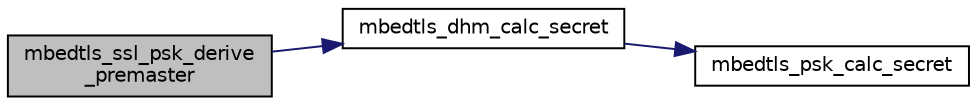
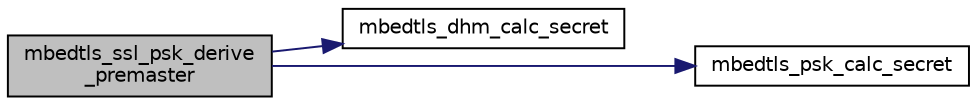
  digraph {
    rankdir=LR
    node [color=black fillcolor=white fontname=Helvetica fontsize=10 shape=record style=filled]
    edge [color=midnightblue fontname=Helvetica fontsize=10 labelfontname=Helvetica labelfontsize=10 style=solid]
    n1 [fillcolor=grey75 fontcolor=black height=0.2 label="mbedtls_ssl_psk_derive\l_premaster" width=0.4]
    n2 [height=0.2 label=mbedtls_dhm_calc_secret width=0.4]
    n3 [height=0.2 label=mbedtls_psk_calc_secret width=0.4]
    n1 -> n2
-   n2 -> n3
+   n1 -> n3
  }
